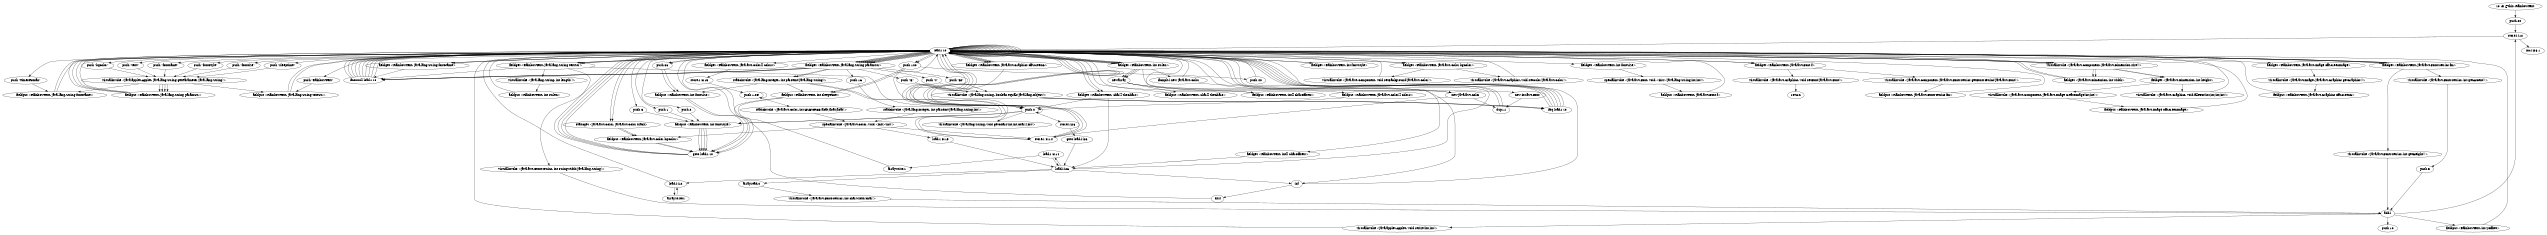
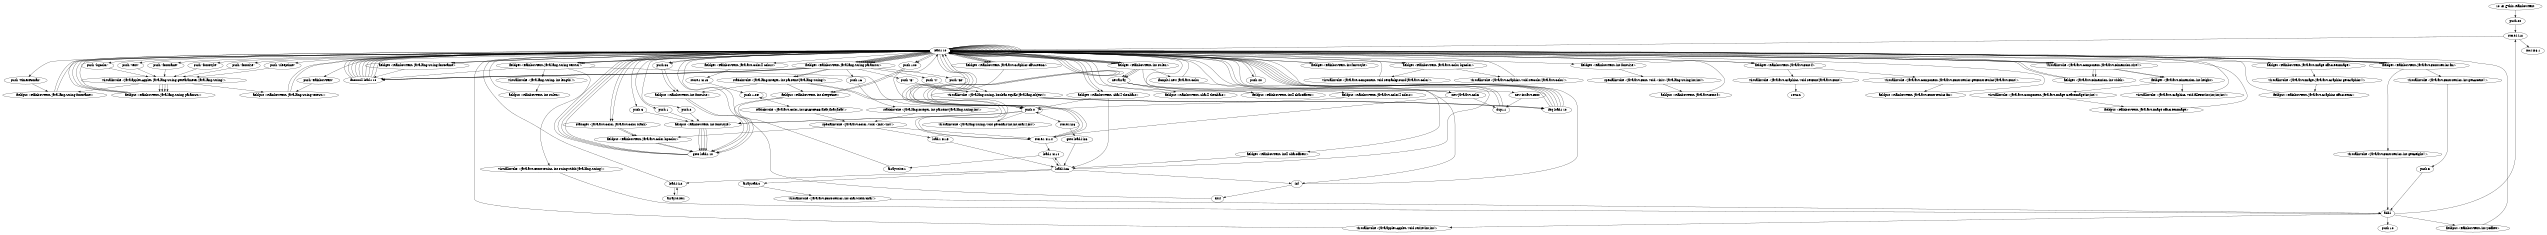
  digraph {
    "r0 := @this: RainbowText"
    "push 20"
    "store.i i12"
    "load.r r0"
    "inc.i i26 1"
    "push \"bgcolor\""
    "fieldget <RainbowText: java.lang.String paramStr>"
    "staticget <java.awt.Color: java.awt.Color black>"
    "fieldget <RainbowText: java.awt.Color bgColor>"
    "push \"text\""
    "fieldget <RainbowText: java.lang.String textStr>"
    "push \"RainbowText\""
    "push \"fontname\""
    "fieldget <RainbowText: java.lang.String fontName>"
    "push \"TimesRoman\""
    "push \"fontstyle\""
    "push 0"
    "push \"fontsize\""
    "push 36"
    "push \"sleeptime\""
    "push 100"
    n22 [label="new int.awt.Font"]
    "fieldget <RainbowText: int fontStyle>"
    "fieldget <RainbowText: int fontSize>"
    "fieldget <RainbowText: java.awt.Font f>"
    "push 40"
    "fieldget <RainbowText: java.awt.FontMetrics fm>"
    "fieldget <RainbowText: int strlen>"
    "fieldget <RainbowText: char[] theChars>"
    "virtualinvoke <java.awt.Component: java.awt.Dimension size()>"
    "fieldget <RainbowText: java.awt.Image offScreenImage>"
    "fieldget <RainbowText: java.awt.Graphics offScreenG>"
    "new java.awt.Color"
    "fieldget <RainbowText: java.awt.Color[] colors>"
    "fieldget <RainbowText: int[] charOffsets>"
    "push 1"
    "push 2"
    "push 3"
    "virtualinvoke <java.applet.Applet: java.lang.String getParameter(java.lang.String)>"
    "ifnonnull load.r r0"
    "staticinvoke <java.lang.Integer: int parseInt(java.lang.String)>"
    "push \"B\""
    "push \"I\""
    "push \"BI\""
    "push 16"
    "fieldput <RainbowText: java.awt.Color bgColor>"
    "virtualinvoke <java.awt.Component: void setBackground(java.awt.Color)>"
    "virtualinvoke <java.awt.Graphics: void setColor(java.awt.Color)>"
    "virtualinvoke <java.awt.FontMetrics: int stringWidth(java.lang.String)>"
    "virtualinvoke <java.lang.String: int length()>"
    "fieldput <RainbowText: java.lang.String textStr>"
    "fieldput <RainbowText: java.lang.String fontName>"
    "fieldput <RainbowText: int fontStyle>"
    "virtualinvoke <java.lang.String: void getChars(int,int,char[],int)>"
    "store.i i26"
    "fieldput <RainbowText: int fontSize>"
    "fieldput <RainbowText: int sleepTime>"
    "dup1.r"
    "specialinvoke <java.awt.Font: void <init>(java.lang.String,int,int)>"
    "virtualinvoke <java.awt.Component: java.awt.FontMetrics getFontMetrics(java.awt.Font)>"
    "virtualinvoke <java.awt.Graphics: void setFont(java.awt.Font)>"
    "virtualinvoke <java.awt.FontMetrics: int getHeight()>"
    "virtualinvoke <java.awt.FontMetrics: int getAscent()>"
    newarray
    "ifcmplt.i new java.awt.Color"
    i2f
    "load.i i26"
    "fieldget <java.awt.Dimension: int width>"
    "fieldget <java.awt.Dimension: int height>"
    "virtualinvoke <java.awt.Image: java.awt.Graphics getGraphics()>"
    "store.r $r14"
    "store.r $r15"
    "fieldput <RainbowText: java.lang.String paramStr>"
    "virtualinvoke <java.lang.String: boolean equals(java.lang.Object)>"
    "staticinvoke <java.lang.Integer: int parseInt(java.lang.String,int)>"
    "goto load.r r0"
    "add.i"
    "fieldput <RainbowText: int strlen>"
    "goto load.i i26"
    "fieldput <RainbowText: java.awt.Font f>"
    "fieldput <RainbowText: java.awt.FontMetrics fm>"
    return
    "push 5"
    "push 10"
    "virtualinvoke <java.applet.Applet: void resize(int,int)>"
    "fieldput <RainbowText: int yOffset>"
    "fieldput <RainbowText: char[] theChars>"
    "fieldput <RainbowText: int[] charOffsets>"
    "fieldput <RainbowText: java.awt.Color[] colors>"
    "div.f"
    "load.r $r14"
    "load.i i12"
    "arrayread.c"
    "arraywrite.r"
    "arraywrite.i"
    "virtualinvoke <java.awt.FontMetrics: int charWidth(char)>"
    "virtualinvoke <java.awt.Component: java.awt.Image createImage(int,int)>"
    "virtualinvoke <java.awt.Graphics: void fillRect(int,int,int,int)>"
    "fieldput <RainbowText: java.awt.Image offScreenImage>"
    "fieldput <RainbowText: java.awt.Graphics offScreenG>"
    "push 1.0F"
    "staticinvoke <java.awt.Color: int HSBtoRGB(float,float,float)>"
    "specialinvoke <java.awt.Color: void <init>(int)>"
    "load.r $r15"
    "ifeq load.r r0"
    "r0 := @this: RainbowText" -> "push 20"
    "push 20" -> "store.i i12"
    "store.i i12" -> "load.r r0"
    "store.i i12" -> "inc.i i26 1"
    "load.r r0" -> "load.r r0"
    "load.r r0" -> "load.r r0"
    "load.r r0" -> "load.r r0"
    "load.r r0" -> "load.r r0"
    "load.r r0" -> "load.r r0"
    "load.r r0" -> "load.r r0"
    "load.r r0" -> "load.r r0"
    "load.r r0" -> "load.r r0"
    "load.r r0" -> "load.r r0"
    "load.r r0" -> "load.r r0"
    "load.r r0" -> "load.r r0"
    "load.r r0" -> "load.r r0"
    "load.r r0" -> "load.r r0"
    "load.r r0" -> "load.r r0"
    "load.r r0" -> "load.r r0"
    "load.r r0" -> "load.r r0"
    "load.r r0" -> "load.r r0"
    "load.r r0" -> "load.r r0"
    "load.r r0" -> "load.r r0"
    "load.r r0" -> "push \"bgcolor\""
    "load.r r0" -> "fieldget <RainbowText: java.lang.String paramStr>"
    "load.r r0" -> "fieldget <RainbowText: java.lang.String paramStr>"
    "load.r r0" -> "fieldget <RainbowText: java.lang.String paramStr>"
    "load.r r0" -> "fieldget <RainbowText: java.lang.String paramStr>"
    "load.r r0" -> "fieldget <RainbowText: java.lang.String paramStr>"
    "load.r r0" -> "fieldget <RainbowText: java.lang.String paramStr>"
    "load.r r0" -> "fieldget <RainbowText: java.lang.String paramStr>"
    "load.r r0" -> "fieldget <RainbowText: java.lang.String paramStr>"
    "load.r r0" -> "fieldget <RainbowText: java.lang.String paramStr>"
    "load.r r0" -> "fieldget <RainbowText: java.lang.String paramStr>"
    "load.r r0" -> "staticget <java.awt.Color: java.awt.Color black>"
    "load.r r0" -> "staticget <java.awt.Color: java.awt.Color black>"
    "load.r r0" -> "fieldget <RainbowText: java.awt.Color bgColor>"
    "load.r r0" -> "fieldget <RainbowText: java.awt.Color bgColor>"
    "load.r r0" -> "push \"text\""
    "load.r r0" -> "fieldget <RainbowText: java.lang.String textStr>"
    "load.r r0" -> "fieldget <RainbowText: java.lang.String textStr>"
    "load.r r0" -> "fieldget <RainbowText: java.lang.String textStr>"
    "load.r r0" -> "fieldget <RainbowText: java.lang.String textStr>"
    "load.r r0" -> "push \"RainbowText\""
    "load.r r0" -> "push \"fontname\""
    "load.r r0" -> "fieldget <RainbowText: java.lang.String fontName>"
    "load.r r0" -> "fieldget <RainbowText: java.lang.String fontName>"
    "load.r r0" -> "push \"TimesRoman\""
    "load.r r0" -> "push \"fontstyle\""
    "load.r r0" -> "push 0"
    "load.r r0" -> "push 0"
    "load.r r0" -> "push \"fontsize\""
    "load.r r0" -> "push 36"
    "load.r r0" -> "push 36"
    "load.r r0" -> "push \"sleeptime\""
    "load.r r0" -> "push 100"
    "load.r r0" -> "push 100"
    "load.r r0" -> n22
    "load.r r0" -> "fieldget <RainbowText: int fontStyle>"
    "load.r r0" -> "fieldget <RainbowText: int fontSize>"
    "load.r r0" -> "fieldget <RainbowText: java.awt.Font f>"
    "load.r r0" -> "fieldget <RainbowText: java.awt.Font f>"
-   "push 100" -> "push 40"
+   "load.r r0" -> "push 40"
    "load.r r0" -> "fieldget <RainbowText: java.awt.FontMetrics fm>"
    "load.r r0" -> "fieldget <RainbowText: java.awt.FontMetrics fm>"
    "load.r r0" -> "fieldget <RainbowText: java.awt.FontMetrics fm>"
    "load.r r0" -> "fieldget <RainbowText: java.awt.FontMetrics fm>"
    "load.r r0" -> "fieldget <RainbowText: int strlen>"
    "load.r r0" -> "fieldget <RainbowText: int strlen>"
    "load.r r0" -> "fieldget <RainbowText: int strlen>"
    "load.r r0" -> "fieldget <RainbowText: int strlen>"
    "load.r r0" -> "fieldget <RainbowText: int strlen>"
    "load.r r0" -> "fieldget <RainbowText: int strlen>"
    "load.r r0" -> "fieldget <RainbowText: char[] theChars>"
    "load.r r0" -> "fieldget <RainbowText: char[] theChars>"
    "load.r r0" -> "virtualinvoke <java.awt.Component: java.awt.Dimension size()>"
    "load.r r0" -> "virtualinvoke <java.awt.Component: java.awt.Dimension size()>"
    "load.r r0" -> "virtualinvoke <java.awt.Component: java.awt.Dimension size()>"
    "load.r r0" -> "virtualinvoke <java.awt.Component: java.awt.Dimension size()>"
    "load.r r0" -> "fieldget <RainbowText: java.awt.Image offScreenImage>"
    "load.r r0" -> "fieldget <RainbowText: java.awt.Graphics offScreenG>"
    "load.r r0" -> "fieldget <RainbowText: java.awt.Graphics offScreenG>"
    "load.r r0" -> "fieldget <RainbowText: java.awt.Graphics offScreenG>"
    "load.r r0" -> "new java.awt.Color"
    "load.r r0" -> "fieldget <RainbowText: java.awt.Color[] colors>"
    "load.r r0" -> "fieldget <RainbowText: int[] charOffsets>"
    "load.r r0" -> "push 1"
    "load.r r0" -> "push 2"
    "load.r r0" -> "push 3"
    "push \"bgcolor\"" -> "virtualinvoke <java.applet.Applet: java.lang.String getParameter(java.lang.String)>"
    "fieldget <RainbowText: java.lang.String paramStr>" -> "ifnonnull load.r r0"
    "fieldget <RainbowText: java.lang.String paramStr>" -> "ifnonnull load.r r0"
    "fieldget <RainbowText: java.lang.String paramStr>" -> "ifnonnull load.r r0"
    "fieldget <RainbowText: java.lang.String paramStr>" -> "ifnonnull load.r r0"
    "fieldget <RainbowText: java.lang.String paramStr>" -> "staticinvoke <java.lang.Integer: int parseInt(java.lang.String)>"
    "fieldget <RainbowText: java.lang.String paramStr>" -> "staticinvoke <java.lang.Integer: int parseInt(java.lang.String)>"
    "fieldget <RainbowText: java.lang.String paramStr>" -> "push \"B\""
    "fieldget <RainbowText: java.lang.String paramStr>" -> "push \"I\""
    "fieldget <RainbowText: java.lang.String paramStr>" -> "push \"BI\""
    "fieldget <RainbowText: java.lang.String paramStr>" -> "push 16"
    "staticget <java.awt.Color: java.awt.Color black>" -> "fieldput <RainbowText: java.awt.Color bgColor>"
    "staticget <java.awt.Color: java.awt.Color black>" -> "fieldput <RainbowText: java.awt.Color bgColor>"
    "fieldget <RainbowText: java.awt.Color bgColor>" -> "virtualinvoke <java.awt.Component: void setBackground(java.awt.Color)>"
    "fieldget <RainbowText: java.awt.Color bgColor>" -> "virtualinvoke <java.awt.Graphics: void setColor(java.awt.Color)>"
    "push \"text\"" -> "virtualinvoke <java.applet.Applet: java.lang.String getParameter(java.lang.String)>"
    "fieldget <RainbowText: java.lang.String textStr>" -> "push 0"
    "fieldget <RainbowText: java.lang.String textStr>" -> "ifnonnull load.r r0"
    "fieldget <RainbowText: java.lang.String textStr>" -> "virtualinvoke <java.awt.FontMetrics: int stringWidth(java.lang.String)>"
    "fieldget <RainbowText: java.lang.String textStr>" -> "virtualinvoke <java.lang.String: int length()>"
    "push \"RainbowText\"" -> "fieldput <RainbowText: java.lang.String textStr>"
    "push \"fontname\"" -> "virtualinvoke <java.applet.Applet: java.lang.String getParameter(java.lang.String)>"
    "fieldget <RainbowText: java.lang.String fontName>" -> "load.r r0"
    "fieldget <RainbowText: java.lang.String fontName>" -> "ifnonnull load.r r0"
    "push \"TimesRoman\"" -> "fieldput <RainbowText: java.lang.String fontName>"
    "push \"fontstyle\"" -> "virtualinvoke <java.applet.Applet: java.lang.String getParameter(java.lang.String)>"
    "push 0" -> "load.r r0"
    "push 0" -> "load.r r0"
    "push 0" -> "push 0"
    "push 0" -> "fieldput <RainbowText: int fontStyle>"
    "push 0" -> "fieldput <RainbowText: int fontStyle>"
    "push 0" -> "virtualinvoke <java.lang.String: void getChars(int,int,char[],int)>"
    "push 0" -> "store.i i26"
    "push \"fontsize\"" -> "virtualinvoke <java.applet.Applet: java.lang.String getParameter(java.lang.String)>"
    "push 36" -> "fieldput <RainbowText: int fontSize>"
    "push 36" -> "fieldput <RainbowText: int fontSize>"
    "push \"sleeptime\"" -> "virtualinvoke <java.applet.Applet: java.lang.String getParameter(java.lang.String)>"
    "push 100" -> "fieldput <RainbowText: int sleepTime>"
    "push 100" -> "fieldput <RainbowText: int sleepTime>"
    n22 -> "dup1.r"
    "fieldget <RainbowText: int fontStyle>" -> "load.r r0"
    "fieldget <RainbowText: int fontSize>" -> "specialinvoke <java.awt.Font: void <init>(java.lang.String,int,int)>"
    "fieldget <RainbowText: java.awt.Font f>" -> "virtualinvoke <java.awt.Component: java.awt.FontMetrics getFontMetrics(java.awt.Font)>"
    "fieldget <RainbowText: java.awt.Font f>" -> "virtualinvoke <java.awt.Graphics: void setFont(java.awt.Font)>"
    "push 40" -> "load.r r0"
    "fieldget <RainbowText: java.awt.FontMetrics fm>" -> "load.r r0"
    "fieldget <RainbowText: java.awt.FontMetrics fm>" -> "load.r r0"
    "fieldget <RainbowText: java.awt.FontMetrics fm>" -> "virtualinvoke <java.awt.FontMetrics: int getHeight()>"
    "fieldget <RainbowText: java.awt.FontMetrics fm>" -> "virtualinvoke <java.awt.FontMetrics: int getAscent()>"
    "fieldget <RainbowText: int strlen>" -> "load.r r0"
    "fieldget <RainbowText: int strlen>" -> newarray
    "fieldget <RainbowText: int strlen>" -> newarray
    "fieldget <RainbowText: int strlen>" -> newarray
    "fieldget <RainbowText: int strlen>" -> "ifcmplt.i new java.awt.Color"
    "fieldget <RainbowText: int strlen>" -> i2f
    "fieldget <RainbowText: char[] theChars>" -> "push 0"
    "fieldget <RainbowText: char[] theChars>" -> "load.i i26"
    "virtualinvoke <java.awt.Component: java.awt.Dimension size()>" -> "fieldget <java.awt.Dimension: int width>"
    "virtualinvoke <java.awt.Component: java.awt.Dimension size()>" -> "fieldget <java.awt.Dimension: int width>"
    "virtualinvoke <java.awt.Component: java.awt.Dimension size()>" -> "fieldget <java.awt.Dimension: int height>"
    "virtualinvoke <java.awt.Component: java.awt.Dimension size()>" -> "fieldget <java.awt.Dimension: int height>"
    "fieldget <RainbowText: java.awt.Image offScreenImage>" -> "virtualinvoke <java.awt.Image: java.awt.Graphics getGraphics()>"
    "fieldget <RainbowText: java.awt.Graphics offScreenG>" -> "load.r r0"
    "fieldget <RainbowText: java.awt.Graphics offScreenG>" -> "load.r r0"
    "fieldget <RainbowText: java.awt.Graphics offScreenG>" -> "push 0"
    "new java.awt.Color" -> "dup1.r"
    "new java.awt.Color" -> "store.r $r14"
    "fieldget <RainbowText: java.awt.Color[] colors>" -> "store.r $r15"
    "fieldget <RainbowText: int[] charOffsets>" -> "load.i i26"
    "push 1" -> "fieldput <RainbowText: int fontStyle>"
    "push 2" -> "fieldput <RainbowText: int fontStyle>"
    "push 3" -> "fieldput <RainbowText: int fontStyle>"
    "virtualinvoke <java.applet.Applet: java.lang.String getParameter(java.lang.String)>" -> "fieldput <RainbowText: java.lang.String textStr>"
    "virtualinvoke <java.applet.Applet: java.lang.String getParameter(java.lang.String)>" -> "fieldput <RainbowText: java.lang.String fontName>"
    "virtualinvoke <java.applet.Applet: java.lang.String getParameter(java.lang.String)>" -> "fieldput <RainbowText: java.lang.String paramStr>"
    "virtualinvoke <java.applet.Applet: java.lang.String getParameter(java.lang.String)>" -> "fieldput <RainbowText: java.lang.String paramStr>"
    "virtualinvoke <java.applet.Applet: java.lang.String getParameter(java.lang.String)>" -> "fieldput <RainbowText: java.lang.String paramStr>"
    "virtualinvoke <java.applet.Applet: java.lang.String getParameter(java.lang.String)>" -> "fieldput <RainbowText: java.lang.String paramStr>"
    "ifnonnull load.r r0" -> "load.r r0"
    "ifnonnull load.r r0" -> "load.r r0"
    "ifnonnull load.r r0" -> "load.r r0"
    "ifnonnull load.r r0" -> "load.r r0"
    "ifnonnull load.r r0" -> "load.r r0"
    "ifnonnull load.r r0" -> "load.r r0"
    "ifnonnull load.r r0" -> "load.r r0"
    "ifnonnull load.r r0" -> "load.r r0"
    "ifnonnull load.r r0" -> "load.r r0"
    "ifnonnull load.r r0" -> "load.r r0"
    "staticinvoke <java.lang.Integer: int parseInt(java.lang.String)>" -> "fieldput <RainbowText: int fontSize>"
    "staticinvoke <java.lang.Integer: int parseInt(java.lang.String)>" -> "fieldput <RainbowText: int sleepTime>"
    "staticinvoke <java.lang.Integer: int parseInt(java.lang.String)>" -> "store.r $r14"
    "staticinvoke <java.lang.Integer: int parseInt(java.lang.String)>" -> "store.r $r14"
    "push \"B\"" -> "virtualinvoke <java.lang.String: boolean equals(java.lang.Object)>"
    "push \"I\"" -> "virtualinvoke <java.lang.String: boolean equals(java.lang.Object)>"
    "push \"BI\"" -> "virtualinvoke <java.lang.String: boolean equals(java.lang.Object)>"
    "push 16" -> "staticinvoke <java.lang.Integer: int parseInt(java.lang.String,int)>"
    "fieldput <RainbowText: java.awt.Color bgColor>" -> "goto load.r r0"
    "fieldput <RainbowText: java.awt.Color bgColor>" -> "goto load.r r0"
    "virtualinvoke <java.awt.Component: void setBackground(java.awt.Color)>" -> "load.r r0"
    "virtualinvoke <java.awt.Graphics: void setColor(java.awt.Color)>" -> "load.r r0"
    "virtualinvoke <java.awt.FontMetrics: int stringWidth(java.lang.String)>" -> "add.i"
    "virtualinvoke <java.lang.String: int length()>" -> "fieldput <RainbowText: int strlen>"
    "fieldput <RainbowText: java.lang.String textStr>" -> "load.r r0"
    "fieldput <RainbowText: java.lang.String textStr>" -> "load.r r0"
    "fieldput <RainbowText: java.lang.String fontName>" -> "load.r r0"
    "fieldput <RainbowText: java.lang.String fontName>" -> "load.r r0"
    "fieldput <RainbowText: int fontStyle>" -> "goto load.r r0"
    "fieldput <RainbowText: int fontStyle>" -> "goto load.r r0"
    "fieldput <RainbowText: int fontStyle>" -> "goto load.r r0"
    "fieldput <RainbowText: int fontStyle>" -> "goto load.r r0"
    "virtualinvoke <java.lang.String: void getChars(int,int,char[],int)>" -> "load.r r0"
    "store.i i26" -> "goto load.i i26"
    "fieldput <RainbowText: int fontSize>" -> "goto load.r r0"
    "fieldput <RainbowText: int fontSize>" -> "goto load.r r0"
    "fieldput <RainbowText: int sleepTime>" -> "goto load.r r0"
    "fieldput <RainbowText: int sleepTime>" -> "goto load.r r0"
    "dup1.r" -> "load.r r0"
    "dup1.r" -> "load.r r0"
    "specialinvoke <java.awt.Font: void <init>(java.lang.String,int,int)>" -> "fieldput <RainbowText: java.awt.Font f>"
    "virtualinvoke <java.awt.Component: java.awt.FontMetrics getFontMetrics(java.awt.Font)>" -> "fieldput <RainbowText: java.awt.FontMetrics fm>"
    "virtualinvoke <java.awt.Graphics: void setFont(java.awt.Font)>" -> return
    "virtualinvoke <java.awt.FontMetrics: int getHeight()>" -> "add.i"
    "virtualinvoke <java.awt.FontMetrics: int getAscent()>" -> "push 5"
    newarray -> "fieldput <RainbowText: char[] theChars>"
    newarray -> "fieldput <RainbowText: int[] charOffsets>"
    newarray -> "fieldput <RainbowText: java.awt.Color[] colors>"
    "ifcmplt.i new java.awt.Color" -> "load.r r0"
    "ifcmplt.i new java.awt.Color" -> "new java.awt.Color"
    i2f -> "load.r r0"
    i2f -> "div.f"
    "load.i i26" -> "load.r r0"
    "load.i i26" -> i2f
    "load.i i26" -> "load.r $r14"
    "load.i i26" -> "load.i i12"
    "load.i i26" -> "arrayread.c"
    "fieldget <java.awt.Dimension: int width>" -> "load.r r0"
    "fieldget <java.awt.Dimension: int width>" -> "load.r r0"
    "fieldget <java.awt.Dimension: int height>" -> "virtualinvoke <java.awt.Component: java.awt.Image createImage(int,int)>"
    "fieldget <java.awt.Dimension: int height>" -> "virtualinvoke <java.awt.Graphics: void fillRect(int,int,int,int)>"
    "virtualinvoke <java.awt.Image: java.awt.Graphics getGraphics()>" -> "fieldput <RainbowText: java.awt.Graphics offScreenG>"
    "store.r $r14" -> "load.r r0"
    "store.r $r14" -> "load.r r0"
    "store.r $r14" -> "load.r r0"
+   "store.r $r14" -> "load.r $r14"
    "store.r $r15" -> "push 1.0F"
    "fieldput <RainbowText: java.lang.String paramStr>" -> "load.r r0"
    "fieldput <RainbowText: java.lang.String paramStr>" -> "load.r r0"
    "fieldput <RainbowText: java.lang.String paramStr>" -> "load.r r0"
    "fieldput <RainbowText: java.lang.String paramStr>" -> "load.r r0"
    "virtualinvoke <java.lang.String: boolean equals(java.lang.Object)>" -> "ifeq load.r r0"
    "virtualinvoke <java.lang.String: boolean equals(java.lang.Object)>" -> "ifeq load.r r0"
    "virtualinvoke <java.lang.String: boolean equals(java.lang.Object)>" -> "ifeq load.r r0"
    "staticinvoke <java.lang.Integer: int parseInt(java.lang.String,int)>" -> "specialinvoke <java.awt.Color: void <init>(int)>"
    "goto load.r r0" -> "load.r r0"
    "goto load.r r0" -> "load.r r0"
    "goto load.r r0" -> "load.r r0"
    "goto load.r r0" -> "load.r r0"
    "add.i" -> "store.i i12"
    "add.i" -> "push 10"
    "add.i" -> "virtualinvoke <java.applet.Applet: void resize(int,int)>"
    "add.i" -> "fieldput <RainbowText: int yOffset>"
    "fieldput <RainbowText: int strlen>" -> "load.r r0"
    "goto load.i i26" -> "load.i i26"
    "fieldput <RainbowText: java.awt.Font f>" -> "load.r r0"
    "fieldput <RainbowText: java.awt.FontMetrics fm>" -> "load.r r0"
    "push 5" -> "add.i"
    "virtualinvoke <java.applet.Applet: void resize(int,int)>" -> "load.r r0"
    "fieldput <RainbowText: int yOffset>" -> "load.r r0"
    "fieldput <RainbowText: char[] theChars>" -> "load.r r0"
    "fieldput <RainbowText: int[] charOffsets>" -> "load.r r0"
    "fieldput <RainbowText: java.awt.Color[] colors>" -> "push 0"
    "div.f" -> "load.r r0"
    "load.r $r14" -> "load.i i26"
    "load.r $r14" -> "arraywrite.r"
    "load.i i12" -> "load.r r0"
    "load.i i12" -> "arraywrite.i"
    "arrayread.c" -> "virtualinvoke <java.awt.FontMetrics: int charWidth(char)>"
    "arraywrite.r" -> "load.r r0"
    "arraywrite.i" -> "load.i i12"
    "virtualinvoke <java.awt.FontMetrics: int charWidth(char)>" -> "add.i"
    "virtualinvoke <java.awt.Component: java.awt.Image createImage(int,int)>" -> "fieldput <RainbowText: java.awt.Image offScreenImage>"
    "virtualinvoke <java.awt.Graphics: void fillRect(int,int,int,int)>" -> "load.r r0"
    "fieldput <RainbowText: java.awt.Image offScreenImage>" -> "load.r r0"
    "fieldput <RainbowText: java.awt.Graphics offScreenG>" -> "load.r r0"
    "push 1.0F" -> "push 1.0F"
    "push 1.0F" -> "staticinvoke <java.awt.Color: int HSBtoRGB(float,float,float)>"
    "staticinvoke <java.awt.Color: int HSBtoRGB(float,float,float)>" -> "specialinvoke <java.awt.Color: void <init>(int)>"
    "specialinvoke <java.awt.Color: void <init>(int)>" -> "fieldput <RainbowText: java.awt.Color bgColor>"
    "specialinvoke <java.awt.Color: void <init>(int)>" -> "store.r $r14"
    "specialinvoke <java.awt.Color: void <init>(int)>" -> "load.r $r15"
    "load.r $r15" -> "load.i i26"
    "ifeq load.r r0" -> "load.r r0"
    "ifeq load.r r0" -> "load.r r0"
    "ifeq load.r r0" -> "load.r r0"
    "ifeq load.r r0" -> "load.r r0"
    "ifeq load.r r0" -> "load.r r0"
    "ifeq load.r r0" -> "load.r r0"
  }
